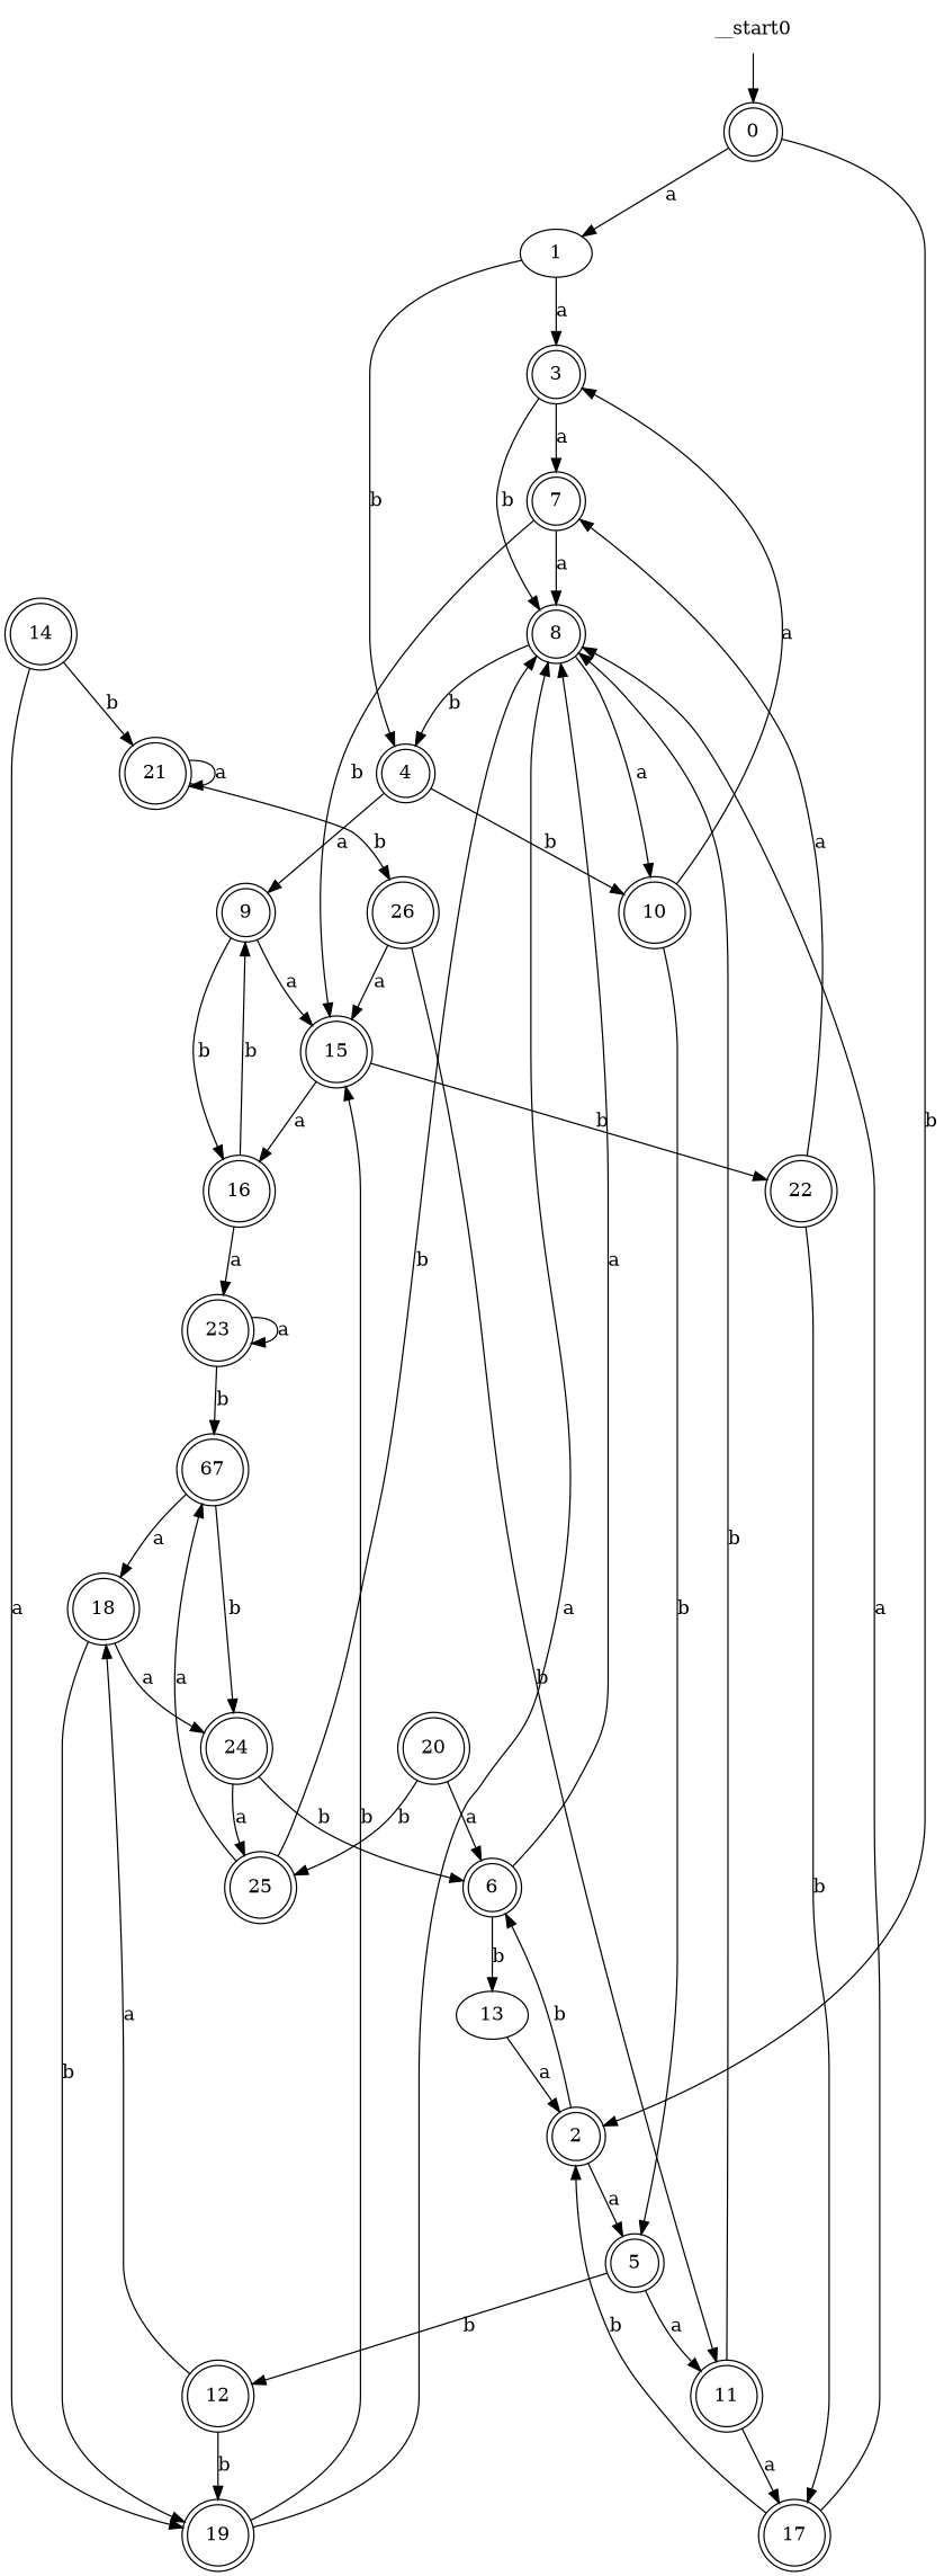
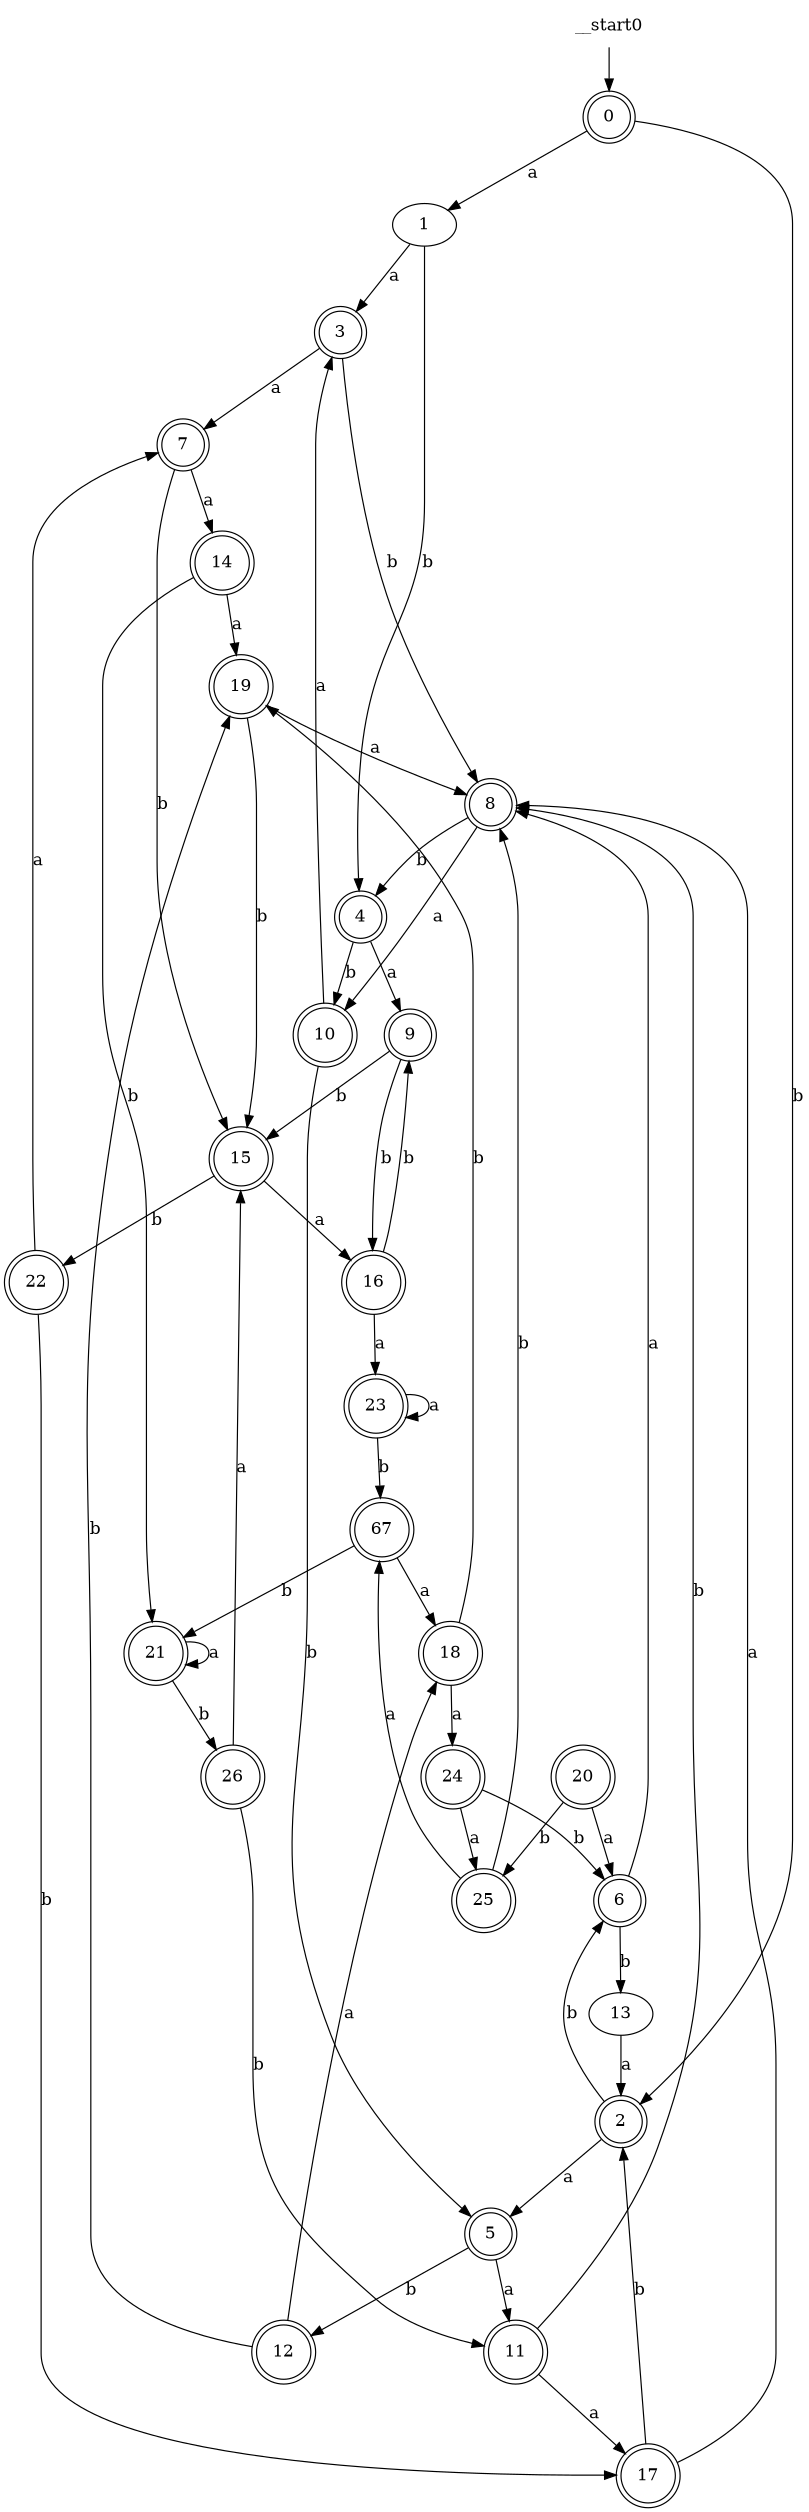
  digraph {
    node [shape=doublecircle]
    __start0 [shape=none]
    0
    1 [shape=""]
    2
    3
    4
    5
    6
    7
    8
    9
    10
    11
    12
    13 [shape=""]
    14
    15
    16
    17
    18
    19
    21
    22
    23
    24
    20
    25
    26
    n29 [label=67]
    __start0 -> 0
    0 -> 1 [label=a]
    0 -> 2 [label=b]
    1 -> 3 [label=a]
    1 -> 4 [label=b]
    2 -> 5 [label=a]
    2 -> 6 [label=b]
    3 -> 7 [label=a]
    3 -> 8 [label=b]
    4 -> 9 [label=a]
    4 -> 10 [label=b]
    5 -> 11 [label=a]
    5 -> 12 [label=b]
    6 -> 8 [label=a]
    6 -> 13 [label=b]
-   7 -> 8 [label=a]
+   7 -> 14 [label=a]
    7 -> 15 [label=b]
    8 -> 4 [label=b]
    8 -> 10 [label=a]
-   9 -> 15 [label=a]
+   9 -> 15 [label=b]
    9 -> 16 [label=b]
    10 -> 3 [label=a]
    10 -> 5 [label=b]
    11 -> 8 [label=b]
    11 -> 17 [label=a]
    12 -> 18 [label=a]
    12 -> 19 [label=b]
    13 -> 2 [label=a]
    14 -> 19 [label=a]
    14 -> 21 [label=b]
    15 -> 16 [label=a]
    15 -> 22 [label=b]
    16 -> 9 [label=b]
    16 -> 23 [label=a]
    17 -> 2 [label=b]
    17 -> 8 [label=a]
    18 -> 19 [label=b]
    18 -> 24 [label=a]
    19 -> 8 [label=a]
    19 -> 15 [label=b]
    21 -> 21 [label=a]
    21 -> 26 [label=b]
    22 -> 7 [label=a]
    22 -> 17 [label=b]
    23 -> 23 [label=a]
    23 -> n29 [label=b]
    24 -> 6 [label=b]
    24 -> 25 [label=a]
    20 -> 6 [label=a]
    20 -> 25 [label=b]
    25 -> 8 [label=b]
    25 -> n29 [label=a]
    26 -> 11 [label=b]
    26 -> 15 [label=a]
    n29 -> 18 [label=a]
-   n29 -> 24 [label=b]
+   n29 -> 21 [label=b]
  }
